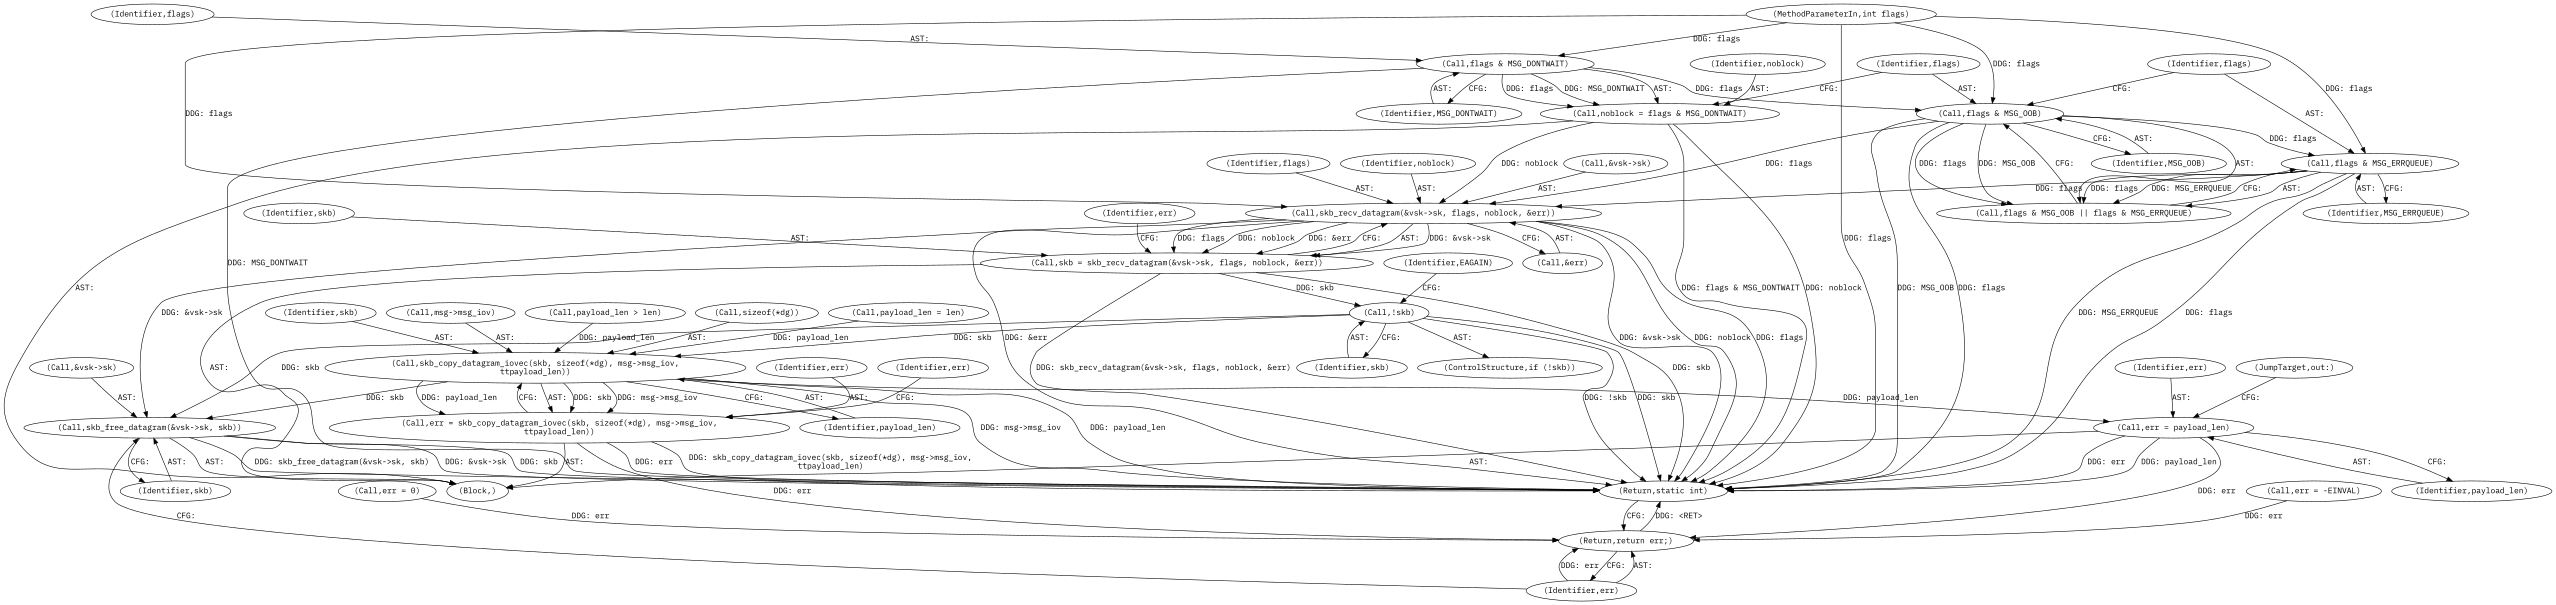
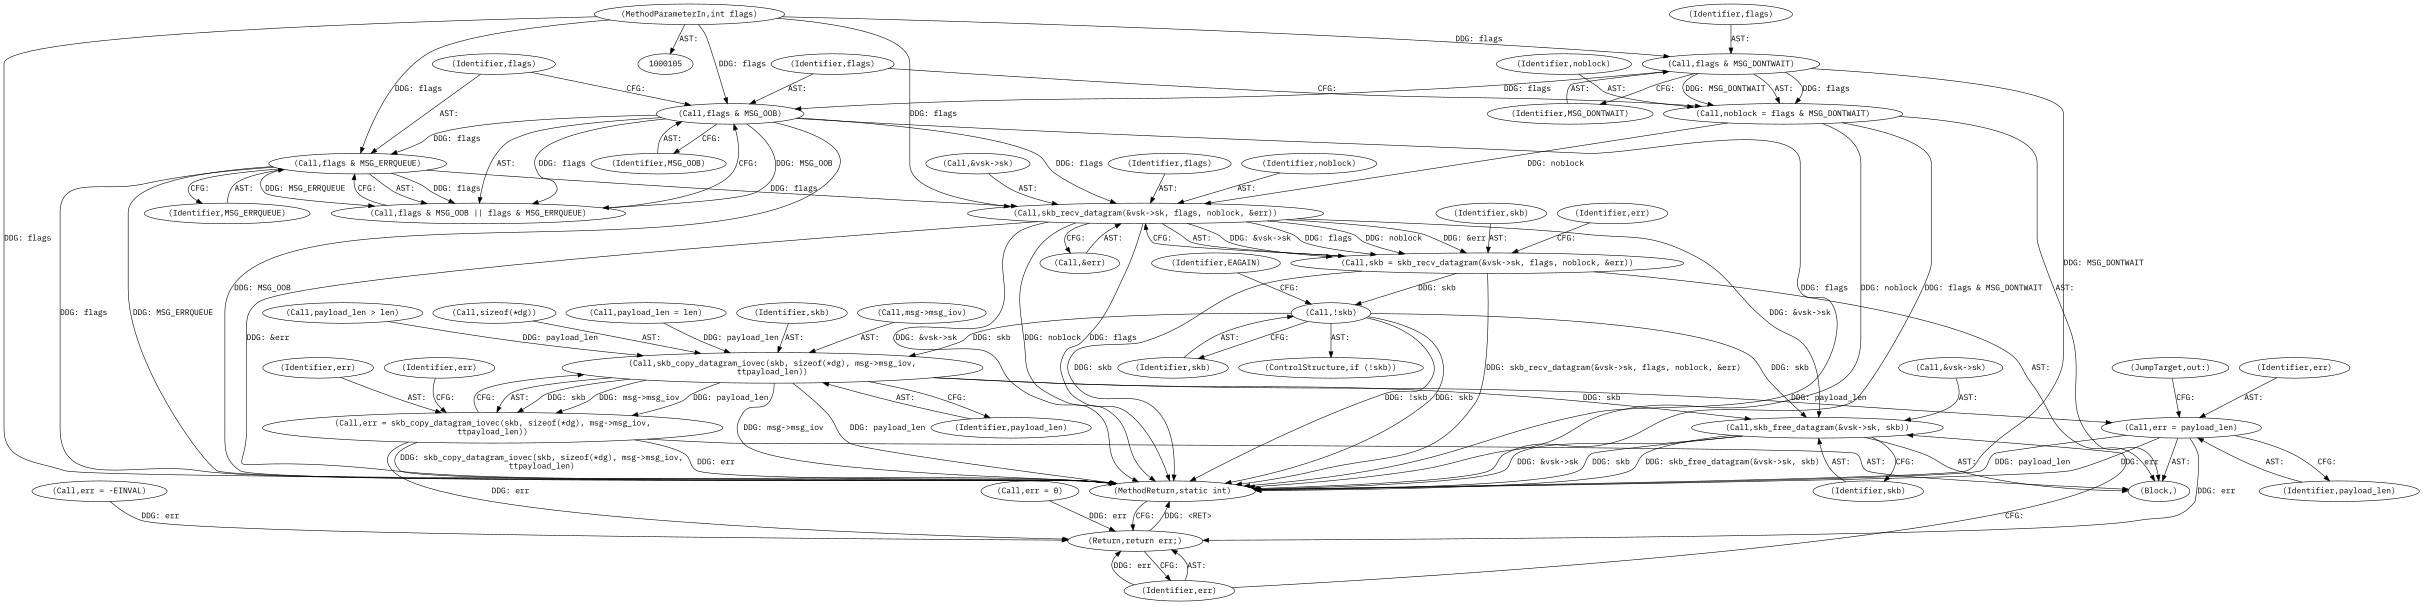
  digraph {
    fontname="IBM Plex Mono"
    node [fontname="IBM Plex Mono"]
    edge [fontname="IBM Plex Mono"]
    n1 [label="(Call,skb_recv_datagram(&vsk->sk, flags, noblock, &err))"]
    n2 [label="(Call,skb = skb_recv_datagram(&vsk->sk, flags, noblock, &err))"]
    n3 [label="(Call,skb_free_datagram(&vsk->sk, skb))"]
-   n4 [label="(Return,static int)"]
+   n4 [label="(MethodReturn,static int)"]
    n5 [label="(Call,&err)"]
    n6 [label="(Block,)"]
    n7 [label="(Call,!skb)"]
    n8 [label="(Identifier,skb)"]
    n9 [label="(Return,return err;)"]
    n10 [label="(Call,flags & MSG_OOB)"]
    n11 [label="(Call,flags & MSG_ERRQUEUE)"]
    n12 [label="(Call,flags & MSG_OOB || flags & MSG_ERRQUEUE)"]
    n13 [label="(Identifier,MSG_OOB)"]
    n14 [label="(Identifier,MSG_ERRQUEUE)"]
    n15 [label="(Call,flags & MSG_DONTWAIT)"]
    n16 [label="(Call,noblock = flags & MSG_DONTWAIT)"]
    n17 [label="(Identifier,MSG_DONTWAIT)"]
    n18 [label="(MethodParameterIn,int flags)"]
+   1000105
    n20 [label="(Call,skb_copy_datagram_iovec(skb, sizeof(*dg), msg->msg_iov,\n\t\tpayload_len))"]
    n21 [label="(ControlStructure,if (!skb))"]
    n22 [label="(Identifier,skb)"]
    n23 [label="(Call,err = skb_copy_datagram_iovec(skb, sizeof(*dg), msg->msg_iov,\n\t\tpayload_len))"]
    n24 [label="(Call,err = payload_len)"]
    n25 [label="(Identifier,payload_len)"]
    n26 [label="(Identifier,payload_len)"]
    n27 [label="(Identifier,err)"]
    n28 [label="(Identifier,flags)"]
    n29 [label="(Identifier,skb)"]
    n30 [label="(Call,err = -EINVAL)"]
    n31 [label="(Identifier,flags)"]
    n32 [label="(Call,payload_len > len)"]
    n33 [label="(Call,err = 0)"]
    n34 [label="(Identifier,err)"]
    n35 [label="(Identifier,err)"]
    n36 [label="(Identifier,noblock)"]
    n37 [label="(JumpTarget,out:)"]
    n38 [label="(Call,sizeof(*dg))"]
    n39 [label="(Identifier,flags)"]
    n40 [label="(Identifier,err)"]
    n41 [label="(Identifier,EAGAIN)"]
    n42 [label="(Identifier,flags)"]
    n43 [label="(Call,&vsk->sk)"]
    n44 [label="(Identifier,err)"]
    n45 [label="(Call,&vsk->sk)"]
    n46 [label="(Identifier,noblock)"]
    n47 [label="(Call,payload_len = len)"]
    n48 [label="(Identifier,skb)"]
    n49 [label="(Call,msg->msg_iov)"]
    n1 -> n2 [label="AST: "]
    n1 -> n2 [label="DDG: &vsk->sk"]
    n1 -> n2 [label="DDG: flags"]
    n1 -> n2 [label="DDG: noblock"]
    n1 -> n2 [label="DDG: &err"]
    n1 -> n3 [label="DDG: &vsk->sk"]
    n1 -> n4 [label="DDG: &vsk->sk"]
    n1 -> n4 [label="DDG: noblock"]
    n1 -> n4 [label="DDG: flags"]
    n1 -> n4 [label="DDG: &err"]
    n1 -> n5 [label="CFG: "]
    n2 -> n1 [label="CFG: "]
    n2 -> n4 [label="DDG: skb"]
    n2 -> n4 [label="DDG: skb_recv_datagram(&vsk->sk, flags, noblock, &err)"]
    n2 -> n6 [label="AST: "]
    n2 -> n7 [label="DDG: skb"]
    n3 -> n4 [label="DDG: &vsk->sk"]
    n3 -> n4 [label="DDG: skb"]
    n3 -> n4 [label="DDG: skb_free_datagram(&vsk->sk, skb)"]
    n3 -> n6 [label="AST: "]
    n3 -> n8 [label="CFG: "]
    n4 -> n9 [label="CFG: "]
    n5 -> n1 [label="AST: "]
    n7 -> n3 [label="DDG: skb"]
    n7 -> n4 [label="DDG: !skb"]
    n7 -> n4 [label="DDG: skb"]
    n7 -> n20 [label="DDG: skb"]
    n7 -> n21 [label="AST: "]
    n7 -> n22 [label="CFG: "]
    n8 -> n3 [label="AST: "]
    n9 -> n4 [label="DDG: <RET>"]
    n9 -> n27 [label="CFG: "]
    n10 -> n1 [label="DDG: flags"]
    n10 -> n4 [label="DDG: MSG_OOB"]
    n10 -> n4 [label="DDG: flags"]
    n10 -> n11 [label="DDG: flags"]
    n10 -> n12 [label="AST: "]
    n10 -> n12 [label="DDG: flags"]
    n10 -> n12 [label="DDG: MSG_OOB"]
    n10 -> n13 [label="CFG: "]
    n11 -> n1 [label="DDG: flags"]
    n11 -> n4 [label="DDG: MSG_ERRQUEUE"]
    n11 -> n4 [label="DDG: flags"]
    n11 -> n12 [label="AST: "]
    n11 -> n12 [label="DDG: flags"]
    n11 -> n12 [label="DDG: MSG_ERRQUEUE"]
    n11 -> n14 [label="CFG: "]
    n12 -> n10 [label="CFG: "]
    n12 -> n11 [label="CFG: "]
    n13 -> n10 [label="AST: "]
    n14 -> n11 [label="AST: "]
    n15 -> n4 [label="DDG: MSG_DONTWAIT"]
    n15 -> n10 [label="DDG: flags"]
    n15 -> n16 [label="AST: "]
    n15 -> n16 [label="DDG: flags"]
    n15 -> n16 [label="DDG: MSG_DONTWAIT"]
    n15 -> n17 [label="CFG: "]
    n16 -> n1 [label="DDG: noblock"]
    n16 -> n4 [label="DDG: flags & MSG_DONTWAIT"]
    n16 -> n4 [label="DDG: noblock"]
    n16 -> n6 [label="AST: "]
    n17 -> n15 [label="AST: "]
    n18 -> n1 [label="DDG: flags"]
    n18 -> n4 [label="DDG: flags"]
    n18 -> n10 [label="DDG: flags"]
    n18 -> n11 [label="DDG: flags"]
    n18 -> n15 [label="DDG: flags"]
+   n18 -> 1000105 [label="AST: "]
    n20 -> n3 [label="DDG: skb"]
    n20 -> n4 [label="DDG: payload_len"]
    n20 -> n4 [label="DDG: msg->msg_iov"]
    n20 -> n23 [label="AST: "]
    n20 -> n23 [label="DDG: skb"]
    n20 -> n23 [label="DDG: msg->msg_iov"]
    n20 -> n23 [label="DDG: payload_len"]
    n20 -> n24 [label="DDG: payload_len"]
    n20 -> n25 [label="CFG: "]
    n22 -> n7 [label="AST: "]
    n23 -> n4 [label="DDG: skb_copy_datagram_iovec(skb, sizeof(*dg), msg->msg_iov,\n\t\tpayload_len)"]
    n23 -> n4 [label="DDG: err"]
    n23 -> n6 [label="AST: "]
    n23 -> n9 [label="DDG: err"]
    n23 -> n20 [label="CFG: "]
    n24 -> n4 [label="DDG: payload_len"]
    n24 -> n4 [label="DDG: err"]
    n24 -> n6 [label="AST: "]
    n24 -> n9 [label="DDG: err"]
    n24 -> n26 [label="CFG: "]
    n25 -> n20 [label="AST: "]
    n26 -> n24 [label="AST: "]
    n27 -> n3 [label="CFG: "]
    n27 -> n9 [label="AST: "]
    n27 -> n9 [label="DDG: err"]
    n28 -> n10 [label="CFG: "]
    n28 -> n11 [label="AST: "]
    n29 -> n2 [label="AST: "]
    n30 -> n9 [label="DDG: err"]
    n31 -> n1 [label="AST: "]
    n32 -> n20 [label="DDG: payload_len"]
    n33 -> n9 [label="DDG: err"]
    n34 -> n24 [label="AST: "]
    n35 -> n23 [label="AST: "]
    n36 -> n1 [label="AST: "]
    n37 -> n24 [label="CFG: "]
    n38 -> n20 [label="AST: "]
    n39 -> n15 [label="AST: "]
    n40 -> n23 [label="CFG: "]
    n41 -> n7 [label="CFG: "]
    n42 -> n10 [label="AST: "]
    n42 -> n16 [label="CFG: "]
    n43 -> n1 [label="AST: "]
    n44 -> n2 [label="CFG: "]
    n45 -> n3 [label="AST: "]
    n46 -> n16 [label="AST: "]
    n47 -> n20 [label="DDG: payload_len"]
    n48 -> n20 [label="AST: "]
    n49 -> n20 [label="AST: "]
  }
